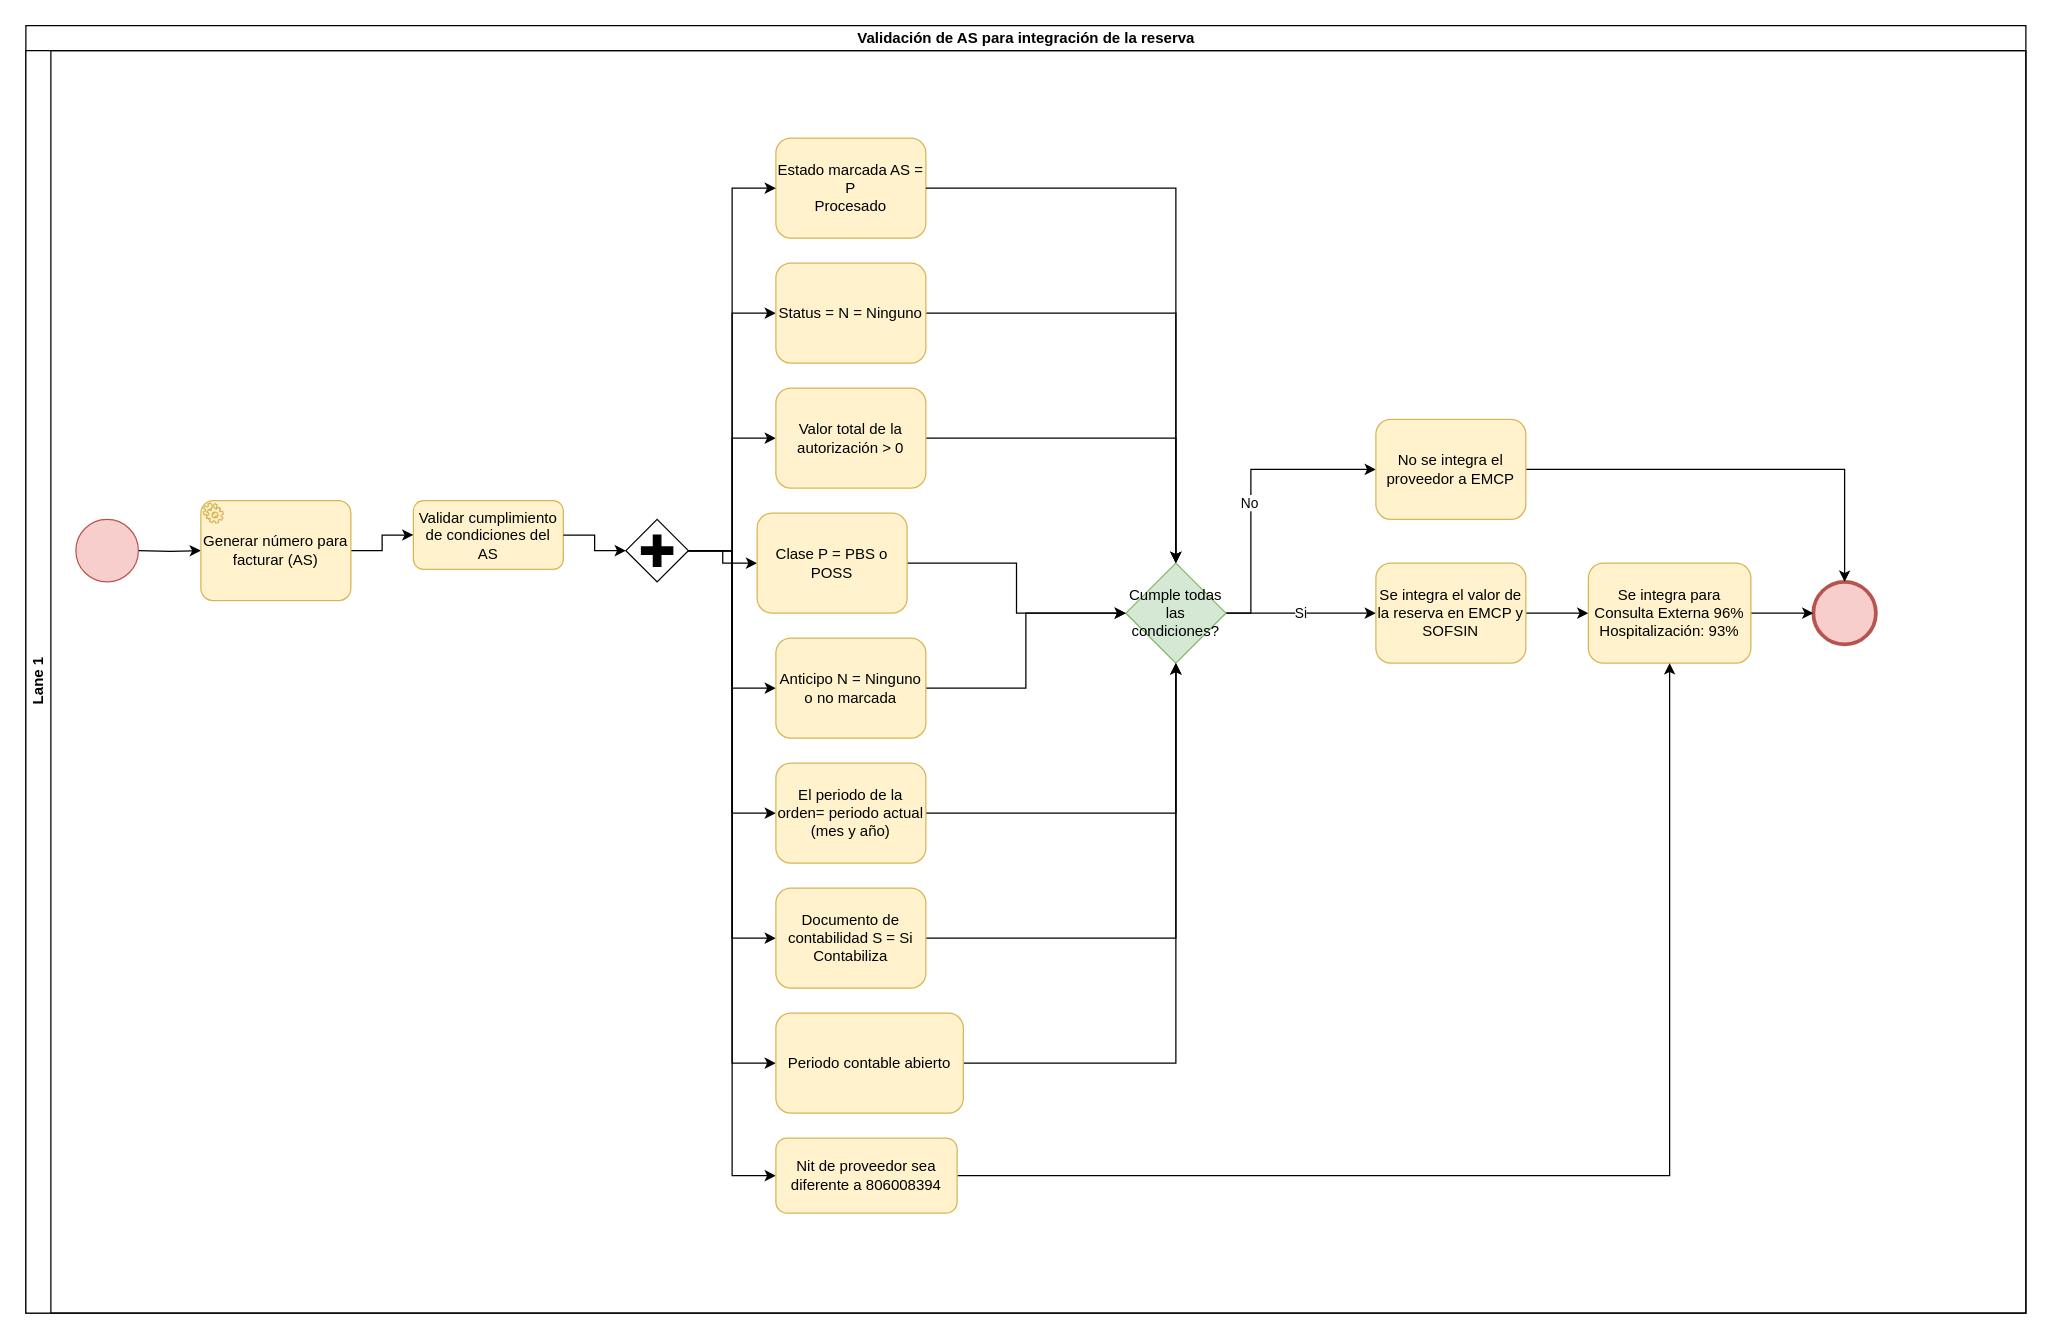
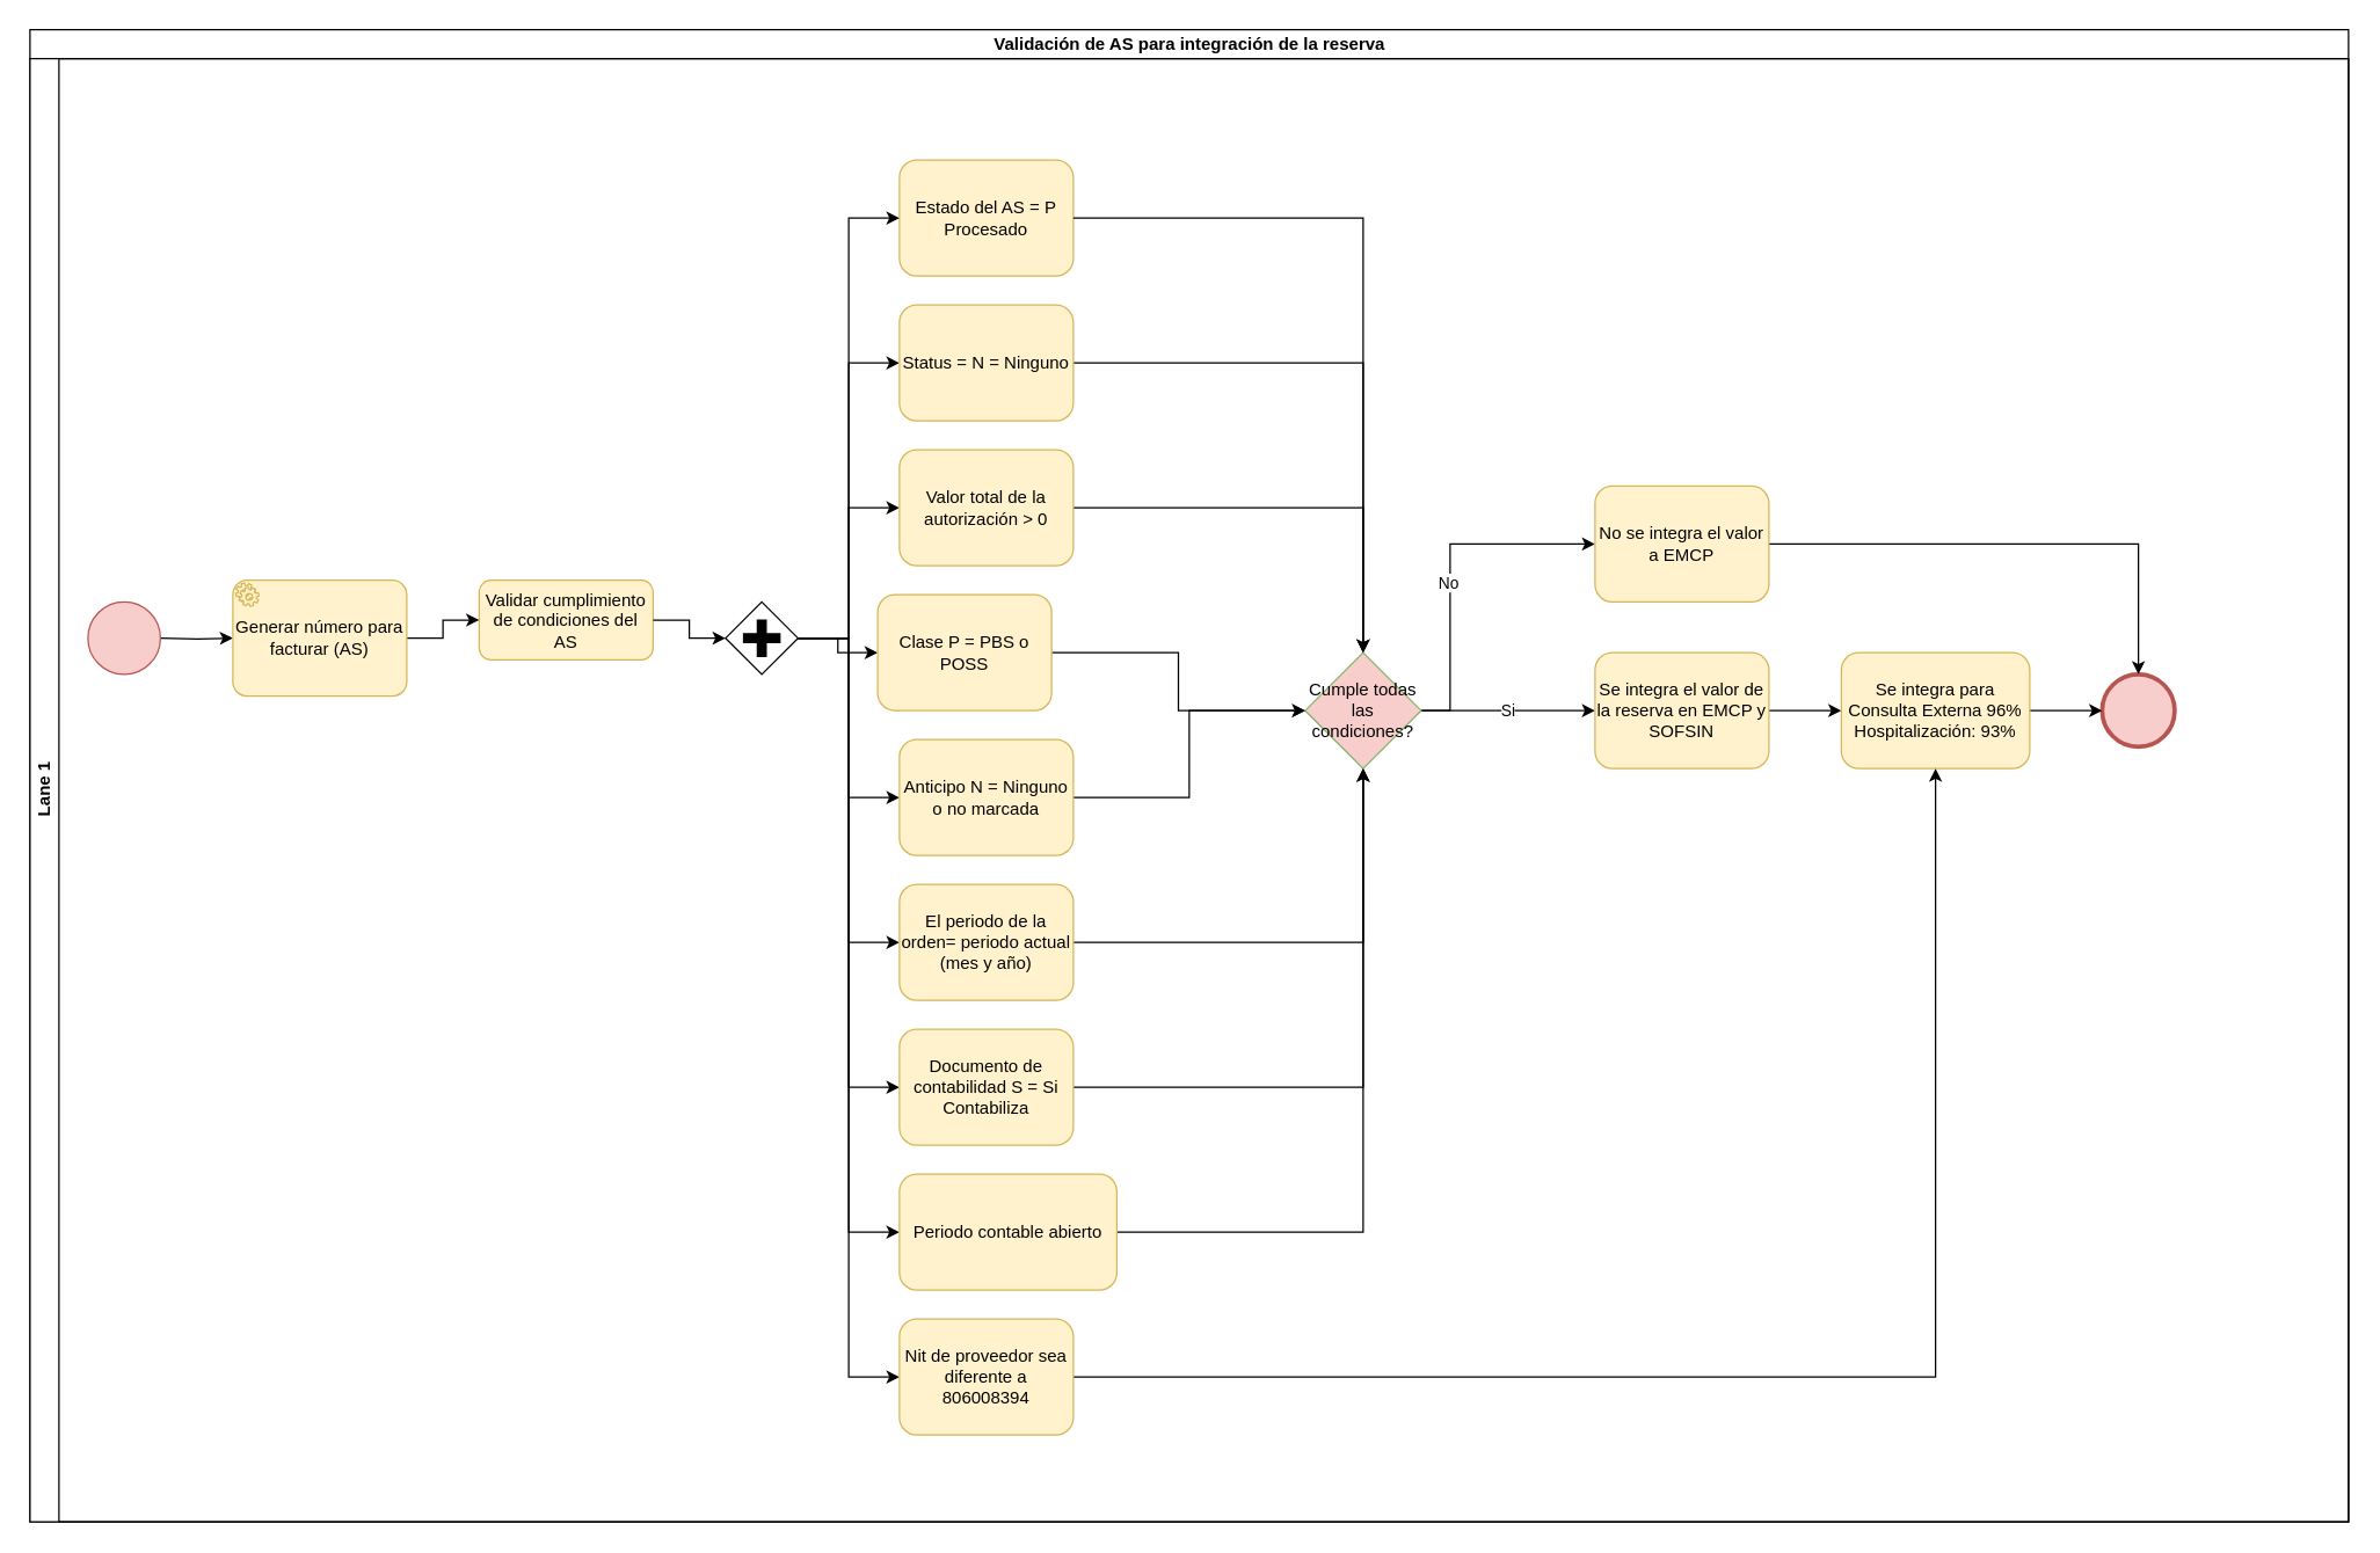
  <mxCell id="0" />
  <mxCell id="1" parent="0" />
  <mxCell id="2" value="Validación de AS para integración de la reserva" style="swimlane;childLayout=stackLayout;resizeParent=1;resizeParentMax=0;horizontal=1;startSize=20;horizontalStack=0;html=1;" vertex="1" parent="1"><mxGeometry x="20" y="20" width="1600" height="1030" as="geometry" /></mxCell>
  <mxCell id="3" value="Lane 1" style="swimlane;startSize=20;horizontal=0;html=1;" vertex="1" parent="2"><mxGeometry y="20" width="1600" height="1010" as="geometry" /></mxCell>
  <mxCell id="4" value="Validar cumplimiento de condiciones del AS" style="shape=ext;rounded=1;html=1;whiteSpace=wrap;fillColor=#fff2cc;strokeColor=#d6b656;" vertex="1" parent="3"><mxGeometry x="310" y="360" width="120" height="55" as="geometry" /></mxCell>
  <mxCell id="5" style="edgeStyle=orthogonalEdgeStyle;rounded=0;html=1;jettySize=auto;orthogonalLoop=1;entryX=0;entryY=0.5;entryDx=0;entryDy=0;entryPerimeter=0;" edge="1" parent="3" target="14"><mxGeometry relative="1" as="geometry"><mxPoint x="90" y="400" as="sourcePoint" /><mxPoint x="140" y="400" as="targetPoint" /></mxGeometry></mxCell>
- <mxCell id="6" value="Estado marcada AS = P&lt;br&gt;Procesado" style="shape=ext;rounded=1;html=1;whiteSpace=wrap;fillColor=#fff2cc;strokeColor=#d6b656;" vertex="1" parent="3"><mxGeometry x="600" y="70" width="120" height="80" as="geometry" /></mxCell>
+ <mxCell id="6" value="Estado del AS = P&lt;br&gt;Procesado" style="shape=ext;rounded=1;html=1;whiteSpace=wrap;fillColor=#fff2cc;strokeColor=#d6b656;" vertex="1" parent="3"><mxGeometry x="600" y="70" width="120" height="80" as="geometry" /></mxCell>
  <mxCell id="7" value="" style="shape=mxgraph.bpmn.shape;html=1;verticalLabelPosition=bottom;labelBackgroundColor=#ffffff;verticalAlign=top;perimeter=ellipsePerimeter;outline=standard;symbol=general;fillColor=#f8cecc;strokeColor=#b85450;" vertex="1" parent="3"><mxGeometry x="40" y="375" width="50" height="50" as="geometry" /></mxCell>
  <mxCell id="8" value="Si" style="edgeStyle=orthogonalEdgeStyle;rounded=0;orthogonalLoop=1;jettySize=auto;html=1;entryX=0;entryY=0.5;entryDx=0;entryDy=0;" edge="1" parent="3" source="11" target="42"><mxGeometry relative="1" as="geometry"><mxPoint x="1080" y="410" as="targetPoint" /></mxGeometry></mxCell>
  <mxCell id="9" style="edgeStyle=orthogonalEdgeStyle;rounded=0;orthogonalLoop=1;jettySize=auto;html=1;entryX=0;entryY=0.5;entryDx=0;entryDy=0;exitX=1;exitY=0.5;exitDx=0;exitDy=0;" edge="1" parent="3" source="11" target="44"><mxGeometry relative="1" as="geometry"><Array as="points"><mxPoint x="980" y="450" /><mxPoint x="980" y="335" /></Array></mxGeometry></mxCell>
  <mxCell id="10" value="No" style="edgeLabel;html=1;align=center;verticalAlign=middle;resizable=0;points=[];" vertex="1" connectable="0" parent="9"><mxGeometry x="-0.072" y="2" relative="1" as="geometry"><mxPoint as="offset" /></mxGeometry></mxCell>
- <mxCell id="11" value="Cumple todas las condiciones?" style="rhombus;whiteSpace=wrap;html=1;fillColor=#d5e8d4;strokeColor=#82b366;" vertex="1" parent="3"><mxGeometry x="880" y="410" width="80" height="80" as="geometry" /></mxCell>
+ <mxCell id="11" value="Cumple todas las condiciones?" style="rhombus;whiteSpace=wrap;html=1;fillColor=#f8cecc;strokeColor=#82b366;" vertex="1" parent="3"><mxGeometry x="880" y="410" width="80" height="80" as="geometry" /></mxCell>
  <mxCell id="12" style="edgeStyle=orthogonalEdgeStyle;rounded=0;orthogonalLoop=1;jettySize=auto;html=1;entryX=0.5;entryY=0;entryDx=0;entryDy=0;" edge="1" parent="3" source="6" target="11"><mxGeometry relative="1" as="geometry"><mxPoint x="1230" y="415" as="targetPoint" /></mxGeometry></mxCell>
  <mxCell id="13" style="edgeStyle=orthogonalEdgeStyle;rounded=0;orthogonalLoop=1;jettySize=auto;html=1;entryX=0;entryY=0.5;entryDx=0;entryDy=0;" edge="1" parent="3" source="14" target="4"><mxGeometry relative="1" as="geometry" /></mxCell>
  <mxCell id="14" value="Generar número para facturar (AS)" style="points=[[0.25,0,0],[0.5,0,0],[0.75,0,0],[1,0.25,0],[1,0.5,0],[1,0.75,0],[0.75,1,0],[0.5,1,0],[0.25,1,0],[0,0.75,0],[0,0.5,0],[0,0.25,0]];shape=mxgraph.bpmn.task;whiteSpace=wrap;rectStyle=rounded;size=10;html=1;container=1;expand=0;collapsible=0;taskMarker=service;fillColor=#fff2cc;strokeColor=#d6b656;" vertex="1" parent="3"><mxGeometry x="140" y="360" width="120" height="80" as="geometry" /></mxCell>
  <mxCell id="15" style="edgeStyle=orthogonalEdgeStyle;rounded=0;orthogonalLoop=1;jettySize=auto;html=1;entryX=0;entryY=0.5;entryDx=0;entryDy=0;" edge="1" parent="3" source="24" target="6"><mxGeometry relative="1" as="geometry"><mxPoint x="580" y="400" as="targetPoint" /></mxGeometry></mxCell>
  <mxCell id="16" style="edgeStyle=orthogonalEdgeStyle;rounded=0;orthogonalLoop=1;jettySize=auto;html=1;entryX=0;entryY=0.5;entryDx=0;entryDy=0;" edge="1" parent="3" source="24" target="27"><mxGeometry relative="1" as="geometry" /></mxCell>
  <mxCell id="17" style="edgeStyle=orthogonalEdgeStyle;rounded=0;orthogonalLoop=1;jettySize=auto;html=1;entryX=0;entryY=0.5;entryDx=0;entryDy=0;" edge="1" parent="3" source="24" target="29"><mxGeometry relative="1" as="geometry" /></mxCell>
  <mxCell id="18" style="edgeStyle=orthogonalEdgeStyle;rounded=0;orthogonalLoop=1;jettySize=auto;html=1;entryX=0;entryY=0.5;entryDx=0;entryDy=0;" edge="1" parent="3" source="24" target="31"><mxGeometry relative="1" as="geometry" /></mxCell>
  <mxCell id="19" style="edgeStyle=orthogonalEdgeStyle;rounded=0;orthogonalLoop=1;jettySize=auto;html=1;entryX=0;entryY=0.5;entryDx=0;entryDy=0;" edge="1" parent="3" source="24" target="33"><mxGeometry relative="1" as="geometry" /></mxCell>
  <mxCell id="20" style="edgeStyle=orthogonalEdgeStyle;rounded=0;orthogonalLoop=1;jettySize=auto;html=1;entryX=0;entryY=0.5;entryDx=0;entryDy=0;" edge="1" parent="3" source="24" target="35"><mxGeometry relative="1" as="geometry" /></mxCell>
  <mxCell id="21" style="edgeStyle=orthogonalEdgeStyle;rounded=0;orthogonalLoop=1;jettySize=auto;html=1;entryX=0;entryY=0.5;entryDx=0;entryDy=0;" edge="1" parent="3" source="24" target="37"><mxGeometry relative="1" as="geometry" /></mxCell>
  <mxCell id="22" style="edgeStyle=orthogonalEdgeStyle;rounded=0;orthogonalLoop=1;jettySize=auto;html=1;entryX=0;entryY=0.5;entryDx=0;entryDy=0;" edge="1" parent="3" source="24" target="39"><mxGeometry relative="1" as="geometry" /></mxCell>
  <mxCell id="23" style="edgeStyle=orthogonalEdgeStyle;rounded=0;orthogonalLoop=1;jettySize=auto;html=1;entryX=0;entryY=0.5;entryDx=0;entryDy=0;" edge="1" parent="3" source="24" target="48"><mxGeometry relative="1" as="geometry" /></mxCell>
  <mxCell id="24" value="" style="points=[[0.25,0.25,0],[0.5,0,0],[0.75,0.25,0],[1,0.5,0],[0.75,0.75,0],[0.5,1,0],[0.25,0.75,0],[0,0.5,0]];shape=mxgraph.bpmn.gateway2;html=1;verticalLabelPosition=bottom;labelBackgroundColor=#ffffff;verticalAlign=top;align=center;perimeter=rhombusPerimeter;outlineConnect=0;outline=none;symbol=none;gwType=parallel;" vertex="1" parent="3"><mxGeometry x="480" y="375" width="50" height="50" as="geometry" /></mxCell>
  <mxCell id="25" style="edgeStyle=orthogonalEdgeStyle;rounded=0;orthogonalLoop=1;jettySize=auto;html=1;entryX=0;entryY=0.5;entryDx=0;entryDy=0;entryPerimeter=0;" edge="1" parent="3" source="4" target="24"><mxGeometry relative="1" as="geometry"><mxPoint x="460" y="400" as="targetPoint" /></mxGeometry></mxCell>
  <mxCell id="26" style="edgeStyle=orthogonalEdgeStyle;rounded=0;orthogonalLoop=1;jettySize=auto;html=1;" edge="1" parent="3" source="27" target="11"><mxGeometry relative="1" as="geometry" /></mxCell>
  <mxCell id="27" value="Status = N = Ninguno" style="shape=ext;rounded=1;html=1;whiteSpace=wrap;fillColor=#fff2cc;strokeColor=#d6b656;" vertex="1" parent="3"><mxGeometry x="600" y="170" width="120" height="80" as="geometry" /></mxCell>
  <mxCell id="28" style="edgeStyle=orthogonalEdgeStyle;rounded=0;orthogonalLoop=1;jettySize=auto;html=1;entryX=0.5;entryY=0;entryDx=0;entryDy=0;" edge="1" parent="3" source="29" target="11"><mxGeometry relative="1" as="geometry"><mxPoint x="920" y="350" as="targetPoint" /><Array as="points"><mxPoint x="920" y="310" /></Array></mxGeometry></mxCell>
  <mxCell id="29" value="Valor total de la autorización &amp;gt; 0" style="shape=ext;rounded=1;html=1;whiteSpace=wrap;fillColor=#fff2cc;strokeColor=#d6b656;" vertex="1" parent="3"><mxGeometry x="600" y="270" width="120" height="80" as="geometry" /></mxCell>
  <mxCell id="30" style="edgeStyle=orthogonalEdgeStyle;rounded=0;orthogonalLoop=1;jettySize=auto;html=1;entryX=0;entryY=0.5;entryDx=0;entryDy=0;" edge="1" parent="3" source="31" target="11"><mxGeometry relative="1" as="geometry"><mxPoint x="810" y="410" as="targetPoint" /></mxGeometry></mxCell>
  <mxCell id="31" value="Clase P = PBS o POSS" style="shape=ext;rounded=1;html=1;whiteSpace=wrap;fillColor=#fff2cc;strokeColor=#d6b656;" vertex="1" parent="3"><mxGeometry x="585" y="370" width="120" height="80" as="geometry" /></mxCell>
  <mxCell id="32" style="edgeStyle=orthogonalEdgeStyle;rounded=0;orthogonalLoop=1;jettySize=auto;html=1;" edge="1" parent="3" source="33" target="11"><mxGeometry relative="1" as="geometry" /></mxCell>
  <mxCell id="33" value="Anticipo N = Ninguno o no marcada" style="shape=ext;rounded=1;html=1;whiteSpace=wrap;fillColor=#fff2cc;strokeColor=#d6b656;" vertex="1" parent="3"><mxGeometry x="600" y="470" width="120" height="80" as="geometry" /></mxCell>
  <mxCell id="34" style="edgeStyle=orthogonalEdgeStyle;rounded=0;orthogonalLoop=1;jettySize=auto;html=1;entryX=0.5;entryY=1;entryDx=0;entryDy=0;" edge="1" parent="3" source="35" target="11"><mxGeometry relative="1" as="geometry" /></mxCell>
  <mxCell id="35" value="El periodo de la orden= periodo actual (mes y año)" style="shape=ext;rounded=1;html=1;whiteSpace=wrap;fillColor=#fff2cc;strokeColor=#d6b656;" vertex="1" parent="3"><mxGeometry x="600" y="570" width="120" height="80" as="geometry" /></mxCell>
  <mxCell id="36" style="edgeStyle=orthogonalEdgeStyle;rounded=0;orthogonalLoop=1;jettySize=auto;html=1;entryX=0.5;entryY=1;entryDx=0;entryDy=0;" edge="1" parent="3" source="37" target="11"><mxGeometry relative="1" as="geometry"><mxPoint x="750" y="710" as="targetPoint" /></mxGeometry></mxCell>
  <mxCell id="37" value="Documento de contabilidad S = Si Contabiliza" style="shape=ext;rounded=1;html=1;whiteSpace=wrap;fillColor=#fff2cc;strokeColor=#d6b656;" vertex="1" parent="3"><mxGeometry x="600" y="670" width="120" height="80" as="geometry" /></mxCell>
  <mxCell id="38" style="edgeStyle=orthogonalEdgeStyle;rounded=0;orthogonalLoop=1;jettySize=auto;html=1;entryX=0.5;entryY=1;entryDx=0;entryDy=0;" edge="1" parent="3" source="39" target="11"><mxGeometry relative="1" as="geometry" /></mxCell>
  <mxCell id="39" value="Periodo contable abierto" style="shape=ext;rounded=1;html=1;whiteSpace=wrap;fillColor=#fff2cc;strokeColor=#d6b656;" vertex="1" parent="3"><mxGeometry x="600" y="770" width="150" height="80" as="geometry" /></mxCell>
  <mxCell id="40" value="" style="shape=mxgraph.bpmn.shape;html=1;verticalLabelPosition=bottom;labelBackgroundColor=#ffffff;verticalAlign=top;perimeter=ellipsePerimeter;outline=standard;symbol=general;fillColor=#f8cecc;strokeColor=#b85450;strokeWidth=3;" vertex="1" parent="3"><mxGeometry x="1430" y="425" width="50" height="50" as="geometry" /></mxCell>
  <mxCell id="41" style="edgeStyle=orthogonalEdgeStyle;rounded=0;orthogonalLoop=1;jettySize=auto;html=1;" edge="1" parent="3" source="42" target="46"><mxGeometry relative="1" as="geometry"><mxPoint x="1270" y="465" as="targetPoint" /></mxGeometry></mxCell>
  <mxCell id="42" value="Se integra el valor de la reserva en EMCP y SOFSIN" style="shape=ext;rounded=1;html=1;whiteSpace=wrap;fillColor=#fff2cc;strokeColor=#d6b656;" vertex="1" parent="3"><mxGeometry x="1080" y="410" width="120" height="80" as="geometry" /></mxCell>
  <mxCell id="43" style="edgeStyle=orthogonalEdgeStyle;rounded=0;orthogonalLoop=1;jettySize=auto;html=1;entryX=0.5;entryY=0;entryDx=0;entryDy=0;" edge="1" parent="3" source="44" target="40"><mxGeometry relative="1" as="geometry" /></mxCell>
- <mxCell id="44" value="No se integra el proveedor a EMCP" style="shape=ext;rounded=1;html=1;whiteSpace=wrap;fillColor=#fff2cc;strokeColor=#d6b656;" vertex="1" parent="3"><mxGeometry x="1080" y="295" width="120" height="80" as="geometry" /></mxCell>
+ <mxCell id="44" value="No se integra el valor a EMCP" style="shape=ext;rounded=1;html=1;whiteSpace=wrap;fillColor=#fff2cc;strokeColor=#d6b656;" vertex="1" parent="3"><mxGeometry x="1080" y="295" width="120" height="80" as="geometry" /></mxCell>
  <mxCell id="45" style="edgeStyle=orthogonalEdgeStyle;rounded=0;orthogonalLoop=1;jettySize=auto;html=1;" edge="1" parent="3" source="46" target="40"><mxGeometry relative="1" as="geometry" /></mxCell>
  <mxCell id="46" value="Se integra para Consulta Externa 96%&lt;br&gt;Hospitalización: 93%" style="shape=ext;rounded=1;html=1;whiteSpace=wrap;fillColor=#fff2cc;strokeColor=#d6b656;" vertex="1" parent="3"><mxGeometry x="1250" y="410" width="130" height="80" as="geometry" /></mxCell>
  <mxCell id="47" style="edgeStyle=orthogonalEdgeStyle;rounded=0;orthogonalLoop=1;jettySize=auto;html=1;" edge="1" parent="3" source="48" target="46"><mxGeometry relative="1" as="geometry"><mxPoint x="930" y="750" as="targetPoint" /></mxGeometry></mxCell>
- <mxCell id="48" value="Nit de proveedor sea diferente a 806008394" style="shape=ext;rounded=1;html=1;whiteSpace=wrap;fillColor=#fff2cc;strokeColor=#d6b656;" vertex="1" parent="3"><mxGeometry x="600" y="870" width="145" height="60" as="geometry" /></mxCell>
+ <mxCell id="48" value="Nit de proveedor sea diferente a 806008394" style="shape=ext;rounded=1;html=1;whiteSpace=wrap;fillColor=#fff2cc;strokeColor=#d6b656;" vertex="1" parent="3"><mxGeometry x="600" y="870" width="120" height="80" as="geometry" /></mxCell>
